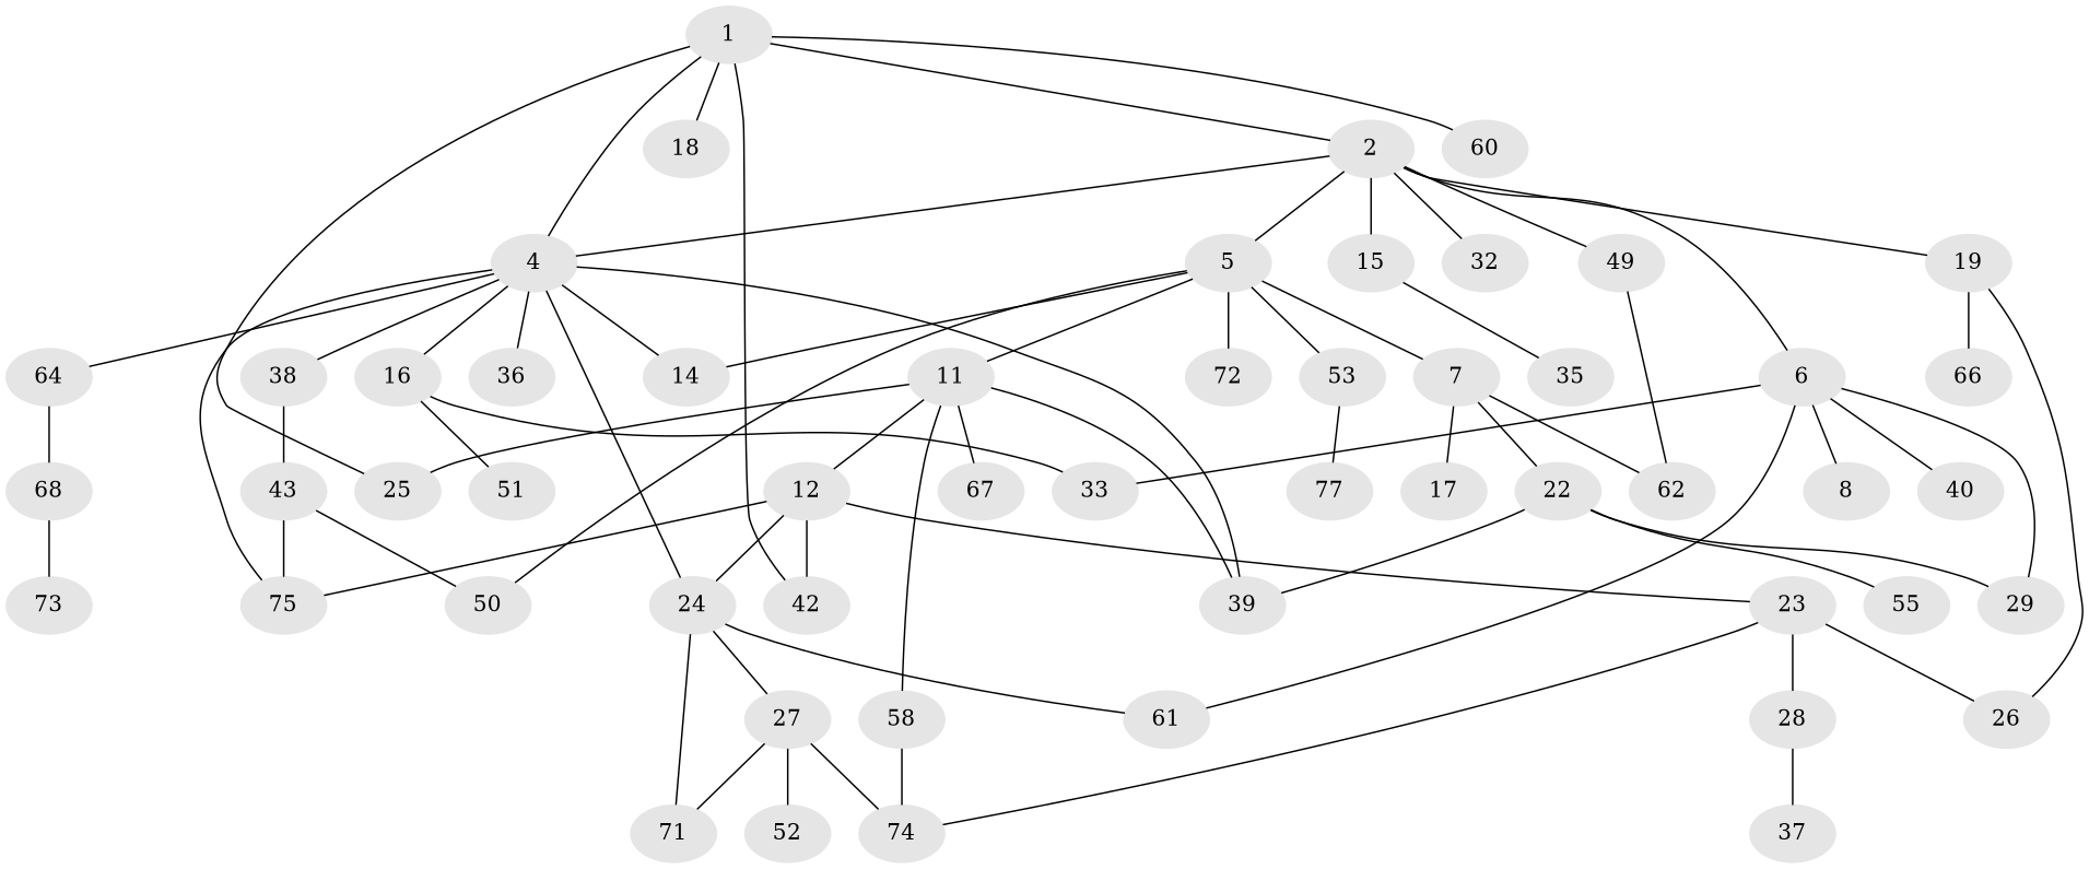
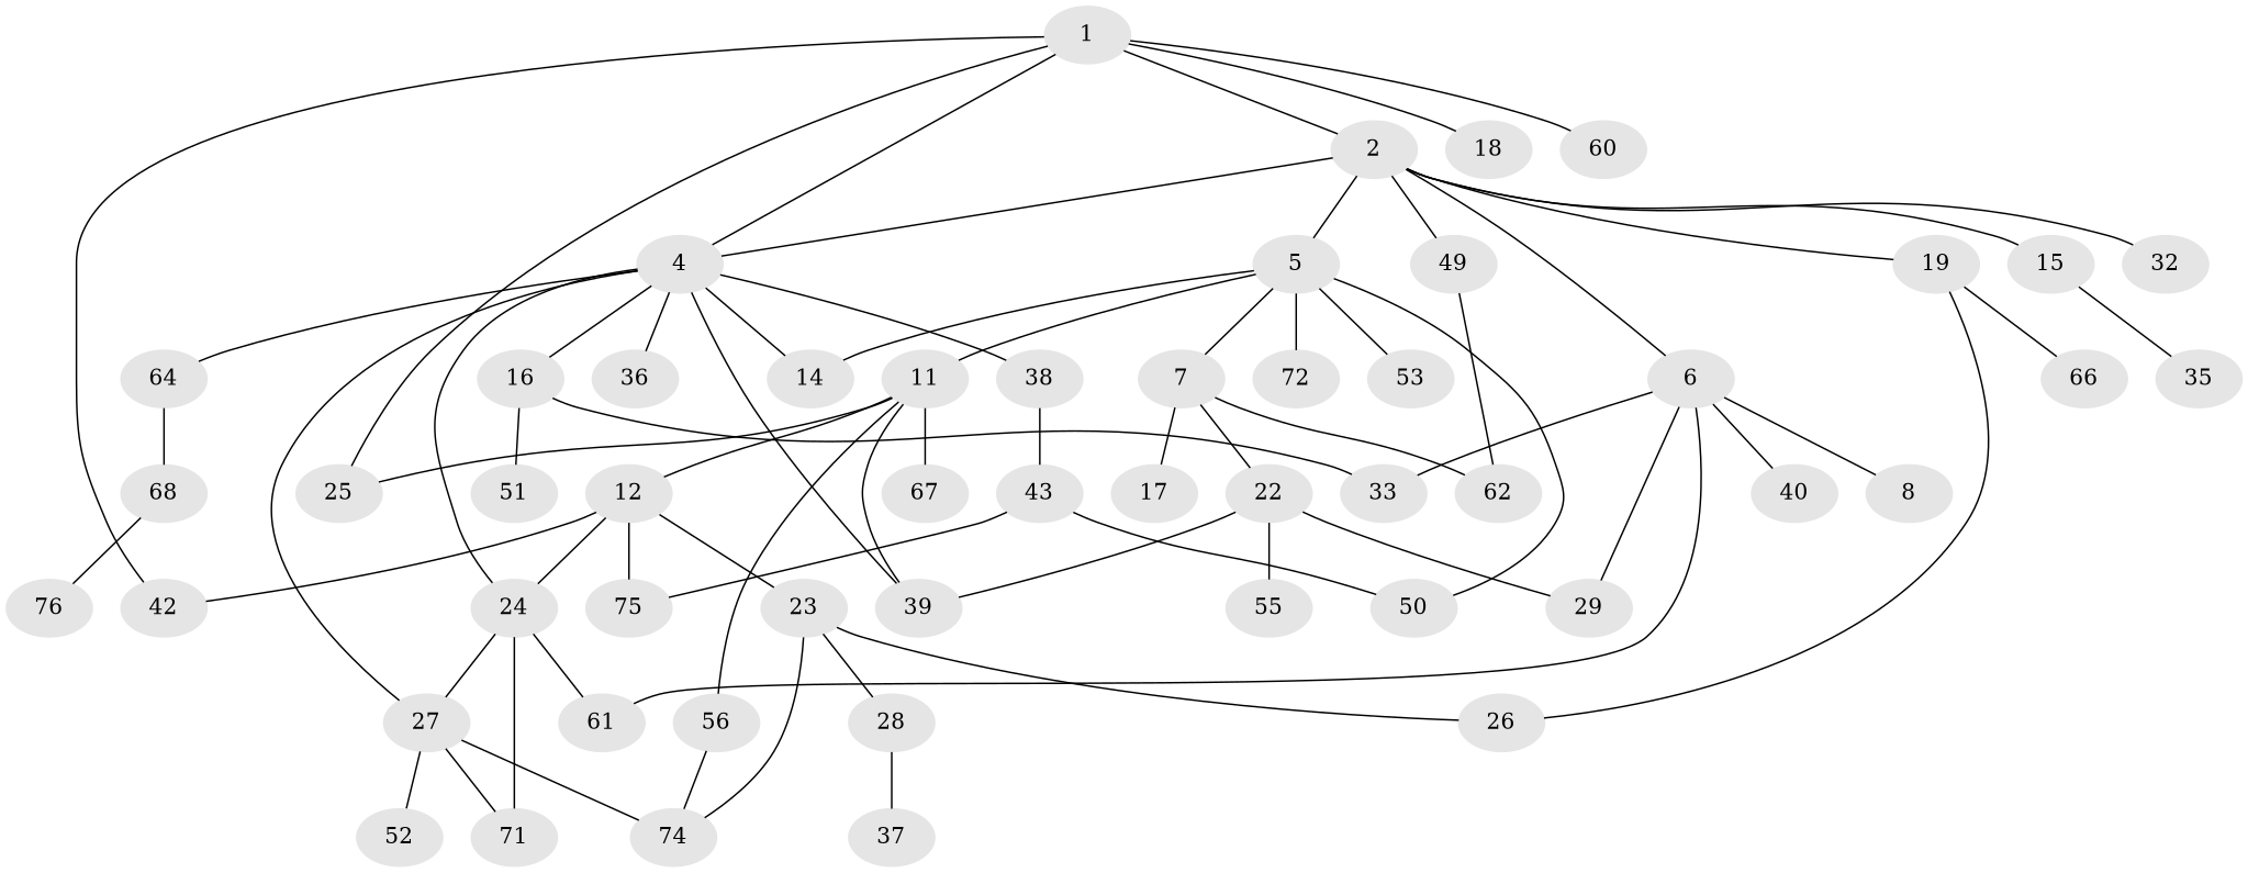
  graph {
    node [color=gray90 style=filled]
    1 [super="+10"]
    2 [super="+3"]
    4 [super="+13"]
    18
    25
    42 [super="+58"]
    60
    5 [super="+41"]
    6 [super="+20"]
    15
    19 [super="+21"]
    32
    49
    14
    16 [super="+46"]
    24 [super="+65"]
    27 [super="+34"]
    36
    38
    39 [super="+47"]
    64
    7 [super="+9"]
    11 [super="+31"]
    50
    53 [super="+59"]
    72
    8
    29
    33 [super="+54"]
    40
    61
    35
    26 [super="+30"]
    66
    62 [super="+78"]
    51
    71
    74 [super="+76"]
    52 [super="+57"]
    n40 [label=43 super="+63"]
    68 [super="+70"]
    17
    22 [super="+43"]
    12 [super="+45"]
-   56 [label=58]
+   56
    67
-   77 [super="+79"]
    55
    23 [super="+69"]
    75
    28
    37
-   73
+   73 [label=76]
    1 -- 2
    1 -- 4
    1 -- 18
    1 -- 25
    1 -- 42
    1 -- 60
    2 -- 4
    2 -- 5
    2 -- 6
    2 -- 15
    2 -- 19
    2 -- 32
    2 -- 49
    4 -- 14
    4 -- 16
    4 -- 24
-   4 -- 75
+   4 -- 27
    4 -- 36
    4 -- 38
    4 -- 39
    4 -- 64
    5 -- 14
    5 -- 7
    5 -- 11
    5 -- 50
    5 -- 53
    5 -- 72
    6 -- 8
    6 -- 29
    6 -- 33
    6 -- 40
    6 -- 61
    15 -- 35
    19 -- 26
    19 -- 66
    49 -- 62
    16 -- 33
    16 -- 51
    24 -- 27
    24 -- 61
    24 -- 71
    27 -- 71
    27 -- 74 [weight=2]
    27 -- 52
    38 -- n40
    64 -- 68
    7 -- 62
    7 -- 17
    7 -- 22
    11 -- 25
    11 -- 39
    11 -- 12
    11 -- 56
    11 -- 67
-   53 -- 77
    n40 -- 50
    n40 -- 75
    68 -- 73
    22 -- 39
    22 -- 29
    22 -- 55
    12 -- 42
    12 -- 24
    12 -- 23
    12 -- 75
    56 -- 74
    23 -- 26
    23 -- 74
    23 -- 28
    28 -- 37
  }
